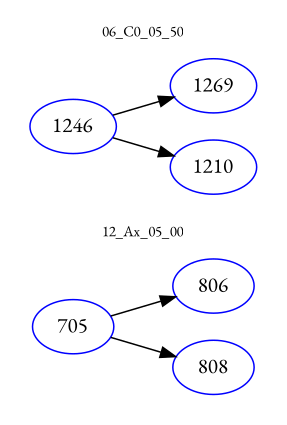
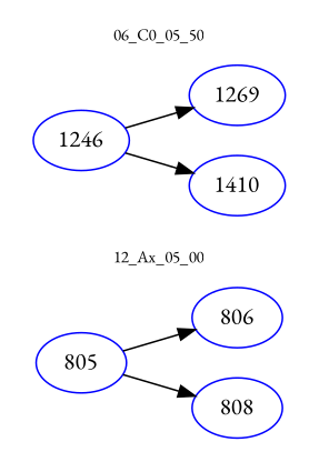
  digraph {
    fontname="EB Garamond"
    rankdir=LR
    node [color=blue fontname="EB Garamond"]
    edge [color=black fontname="EB Garamond"]
-   n1 [label=705]
+   n1 [label=805]
    n2 [label=808]
    n3 [label=806]
    n4 [label=1246]
-   n5 [label=1210]
+   n5 [label=1410]
    n6 [label=1269]
    subgraph cluster_1 {
      color=white
      fontsize=10
      label="12_Ax_05_00"
      n1
      n2
      n3
    }
    subgraph cluster_2 {
      color=white
      fontsize=10
      label="06_C0_05_50"
      n4
      n5
      n6
    }
    n1 -> n2
    n1 -> n3
    n4 -> n5
    n4 -> n6
  }
